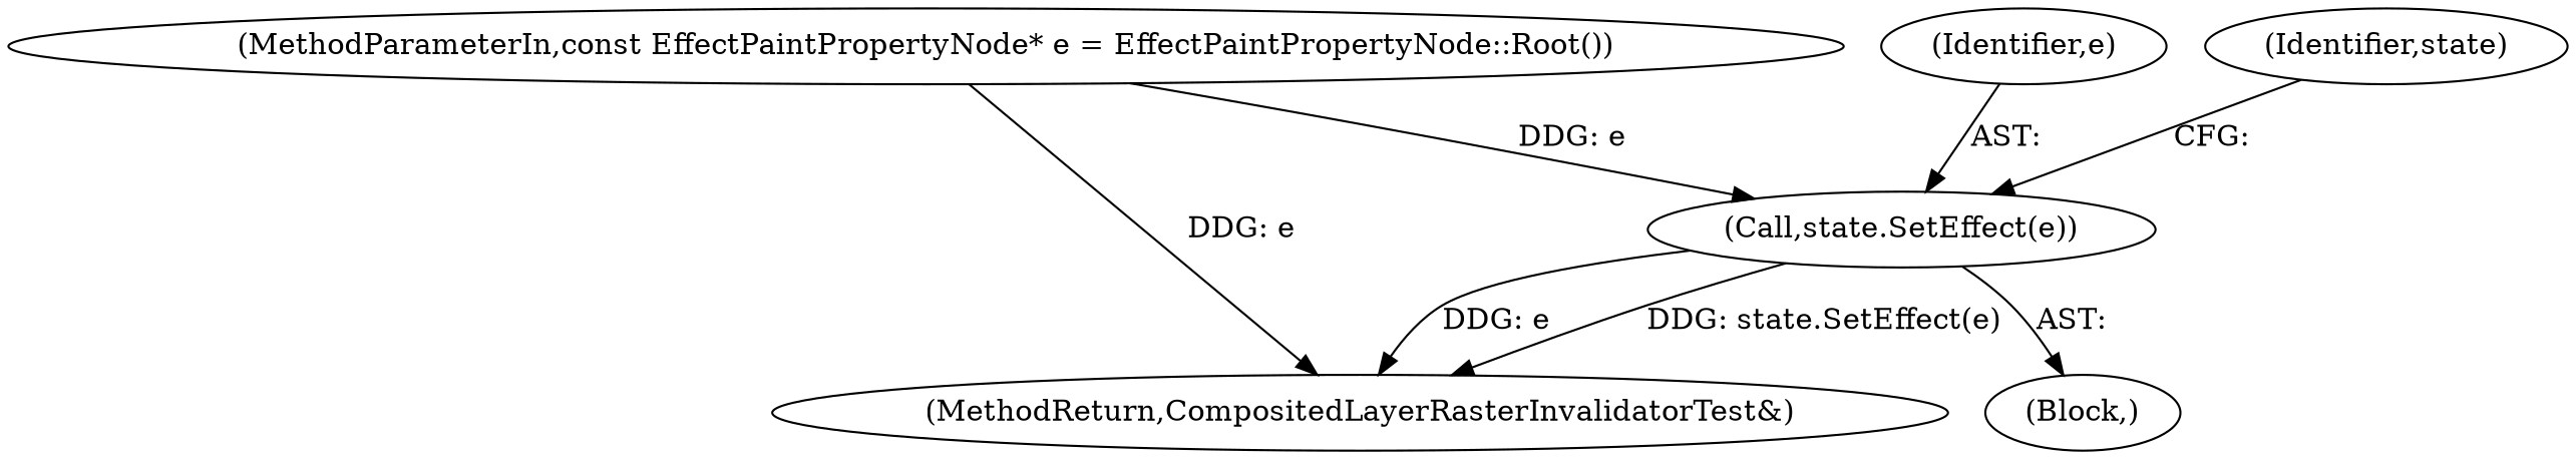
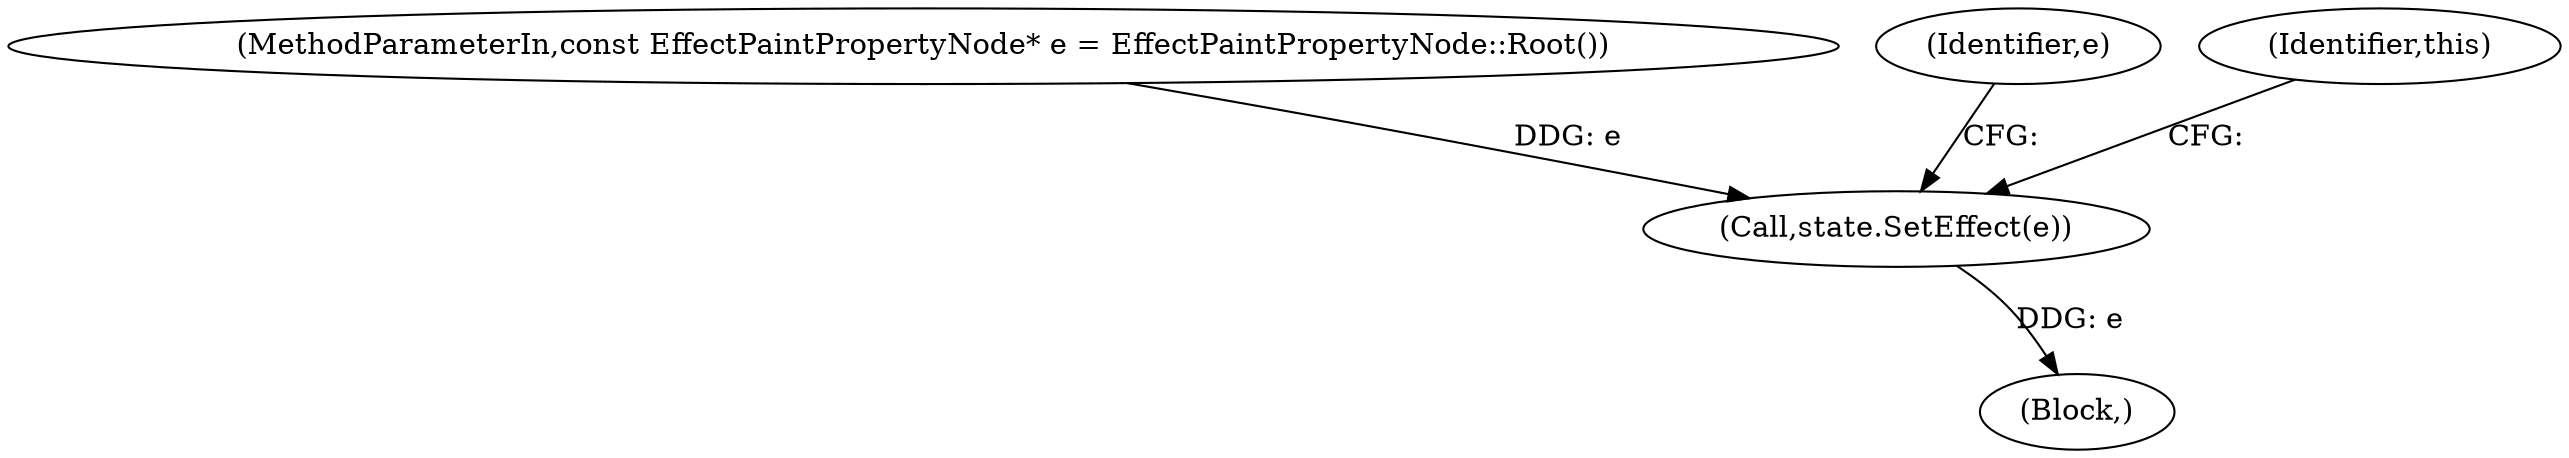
  digraph {
    n1 [label="(MethodParameterIn,const EffectPaintPropertyNode* e = EffectPaintPropertyNode::Root())"]
    n2 [label="(Call,state.SetEffect(e))"]
-   n3 [label="(MethodReturn,CompositedLayerRasterInvalidatorTest&)"]
    n4 [label="(Block,)"]
    n5 [label="(Identifier,e)"]
-   n6 [label="(Identifier,state)"]
+   n6 [label="(Identifier,this)"]
    n1 -> n2 [label="DDG: e"]
-   n1 -> n3 [label="DDG: e"]
-   n2 -> n3 [label="DDG: state.SetEffect(e)"]
-   n2 -> n3 [label="DDG: e"]
-   n2 -> n4 [label="AST: "]
-   n5 -> n2 [label="AST: "]
+   n2 -> n4 [label="DDG: e"]
+   n5 -> n2 [label="CFG: "]
    n6 -> n2 [label="CFG: "]
  }
